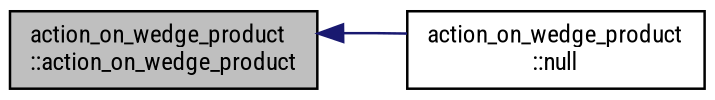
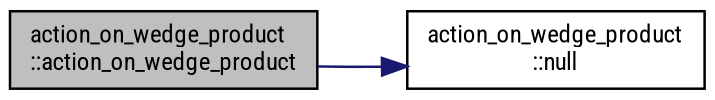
  digraph {
    rankdir=LR
    fontname="Roboto Condensed"
    node [color=black fontname="Roboto Condensed" fontsize=10 shape=record style=filled]
    n1 [fillcolor=grey75 fontcolor=black height=0.2 label="action_on_wedge_product\l::action_on_wedge_product" width=0.4]
    n2 [fillcolor=white height=0.2 label="action_on_wedge_product\l::null" width=0.4]
-   n2 -> n1 [color=midnightblue fontname="Roboto Condensed" fontsize=10 labelfontname=Helvetica labelfontsize=10 style=solid]
+   n1 -> n2 [color=midnightblue fontname="Roboto Condensed" fontsize=10 labelfontname=Helvetica labelfontsize=10 style=solid]
  }
